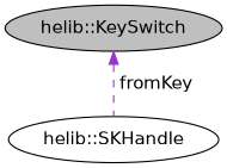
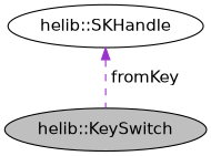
  digraph {
    fontname="DejaVu Sans"
    node [color=black style=filled fontname="DejaVu Sans"]
    n1 [fillcolor=grey75 fontcolor=black label="helib::KeySwitch"]
    n2 [fillcolor=white label="helib::SKHandle"]
-   n1 -> n2 [color=darkorchid3 dir=back label=" fromKey" style=dashed fontname="DejaVu Sans"]
+   n2 -> n1 [color=darkorchid3 dir=back label=" fromKey" style=dashed fontname="DejaVu Sans"]
  }
